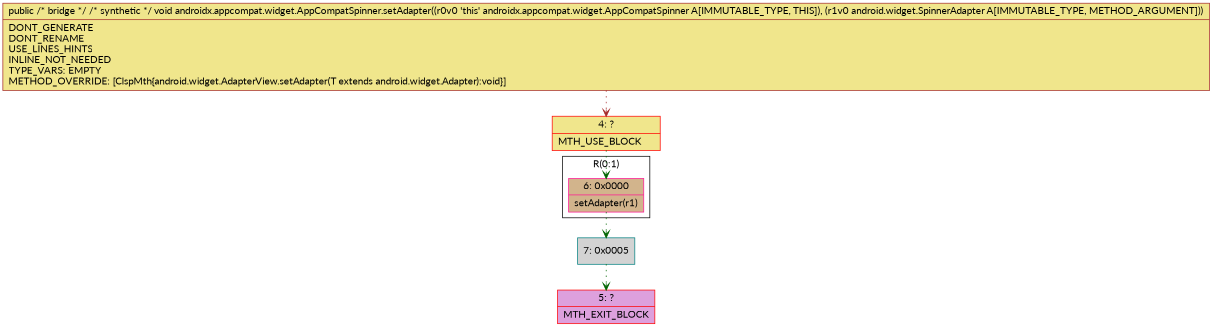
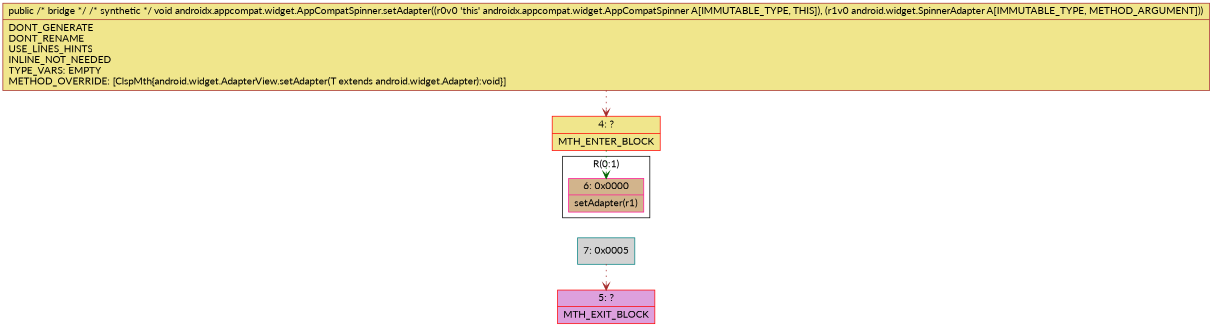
  digraph {
    fontname=Lato
    node [color=red fillcolor=khaki fontname=Lato shape=record style=filled]
    edge [arrowhead=vee color=darkgreen fontname=Lato style=dotted]
    n1 [color=deeppink fillcolor=tan label="{6\:\ 0x0000|setAdapter(r1)\l}"]
    n2 [color=teal fillcolor=lightgrey label="{7\:\ 0x0005}"]
    n3 [fillcolor=plum label="{5\:\ ?|MTH_EXIT_BLOCK\l}"]
-   n4 [label="{4\:\ ?|MTH_USE_BLOCK\l}"]
+   n4 [label="{4\:\ ?|MTH_ENTER_BLOCK\l}"]
    n5 [color=brown label="{public \/* bridge *\/ \/* synthetic *\/ void androidx.appcompat.widget.AppCompatSpinner.setAdapter((r0v0 'this' androidx.appcompat.widget.AppCompatSpinner A[IMMUTABLE_TYPE, THIS]), (r1v0 android.widget.SpinnerAdapter A[IMMUTABLE_TYPE, METHOD_ARGUMENT]))  | DONT_GENERATE\lDONT_RENAME\lUSE_LINES_HINTS\lINLINE_NOT_NEEDED\lTYPE_VARS: EMPTY\lMETHOD_OVERRIDE: [ClspMth\{android.widget.AdapterView.setAdapter(T extends android.widget.Adapter):void\}]\l}"]
    subgraph cluster_1 {
      label="R(0:1)"
      n1
    }
-   n1 -> n2
-   n2 -> n3
+   n2 -> n3 [color=brown]
    n4 -> n1
    n5 -> n4 [color=brown]
  }
